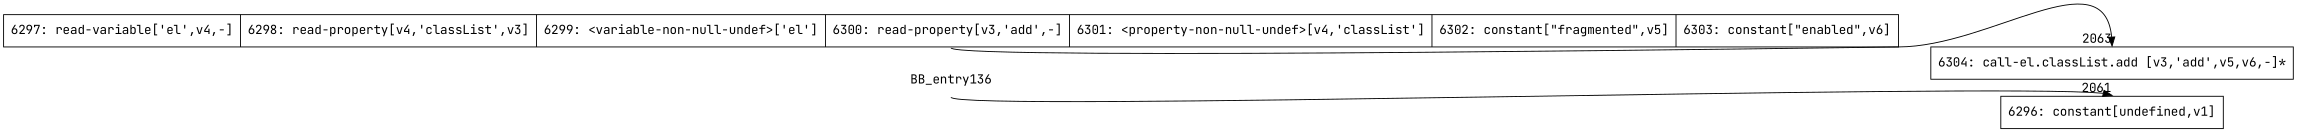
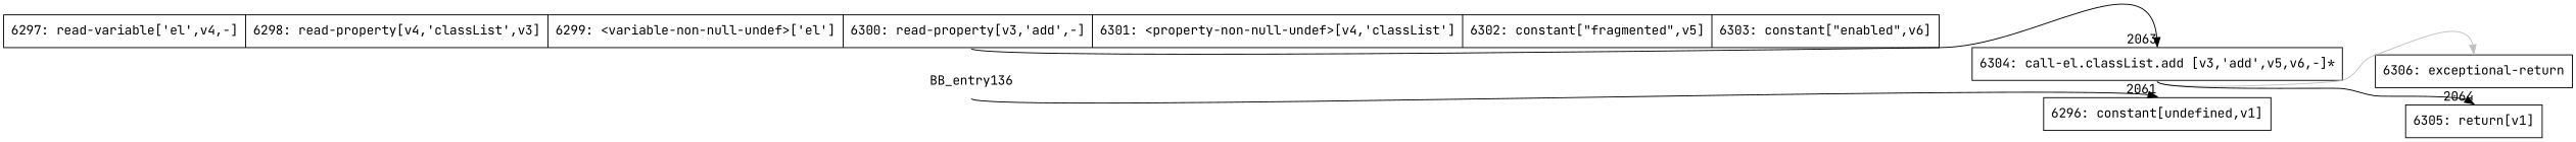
  digraph {
    fontname="JetBrains Mono"
    rankdir=LR
    node [fontname="JetBrains Mono" shape=record]
    edge [fontname="JetBrains Mono" headport=n tailport=s]
    n1 [label=BB_entry136 shape=none]
    n2 [label="{6296: constant[undefined,v1]}"]
    n3 [label="{6297: read-variable['el',v4,-]|6298: read-property[v4,'classList',v3]|6299: \<variable-non-null-undef\>['el']|6300: read-property[v3,'add',-]|6301: \<property-non-null-undef\>[v4,'classList']|6302: constant[\"fragmented\",v5]|6303: constant[\"enabled\",v6]}"]
    n4 [label="{6304: call-el.classList.add [v3,'add',v5,v6,-]*}"]
+   n5 [label="{6306: exceptional-return}"]
+   n6 [label="{6305: return[v1]}"]
    n1 -> n2 [headlabel="    2061"]
    n3 -> n4 [headlabel="      2063"]
+   n4 -> n5 [color=gray]
+   n4 -> n6 [headlabel="      2064"]
  }
